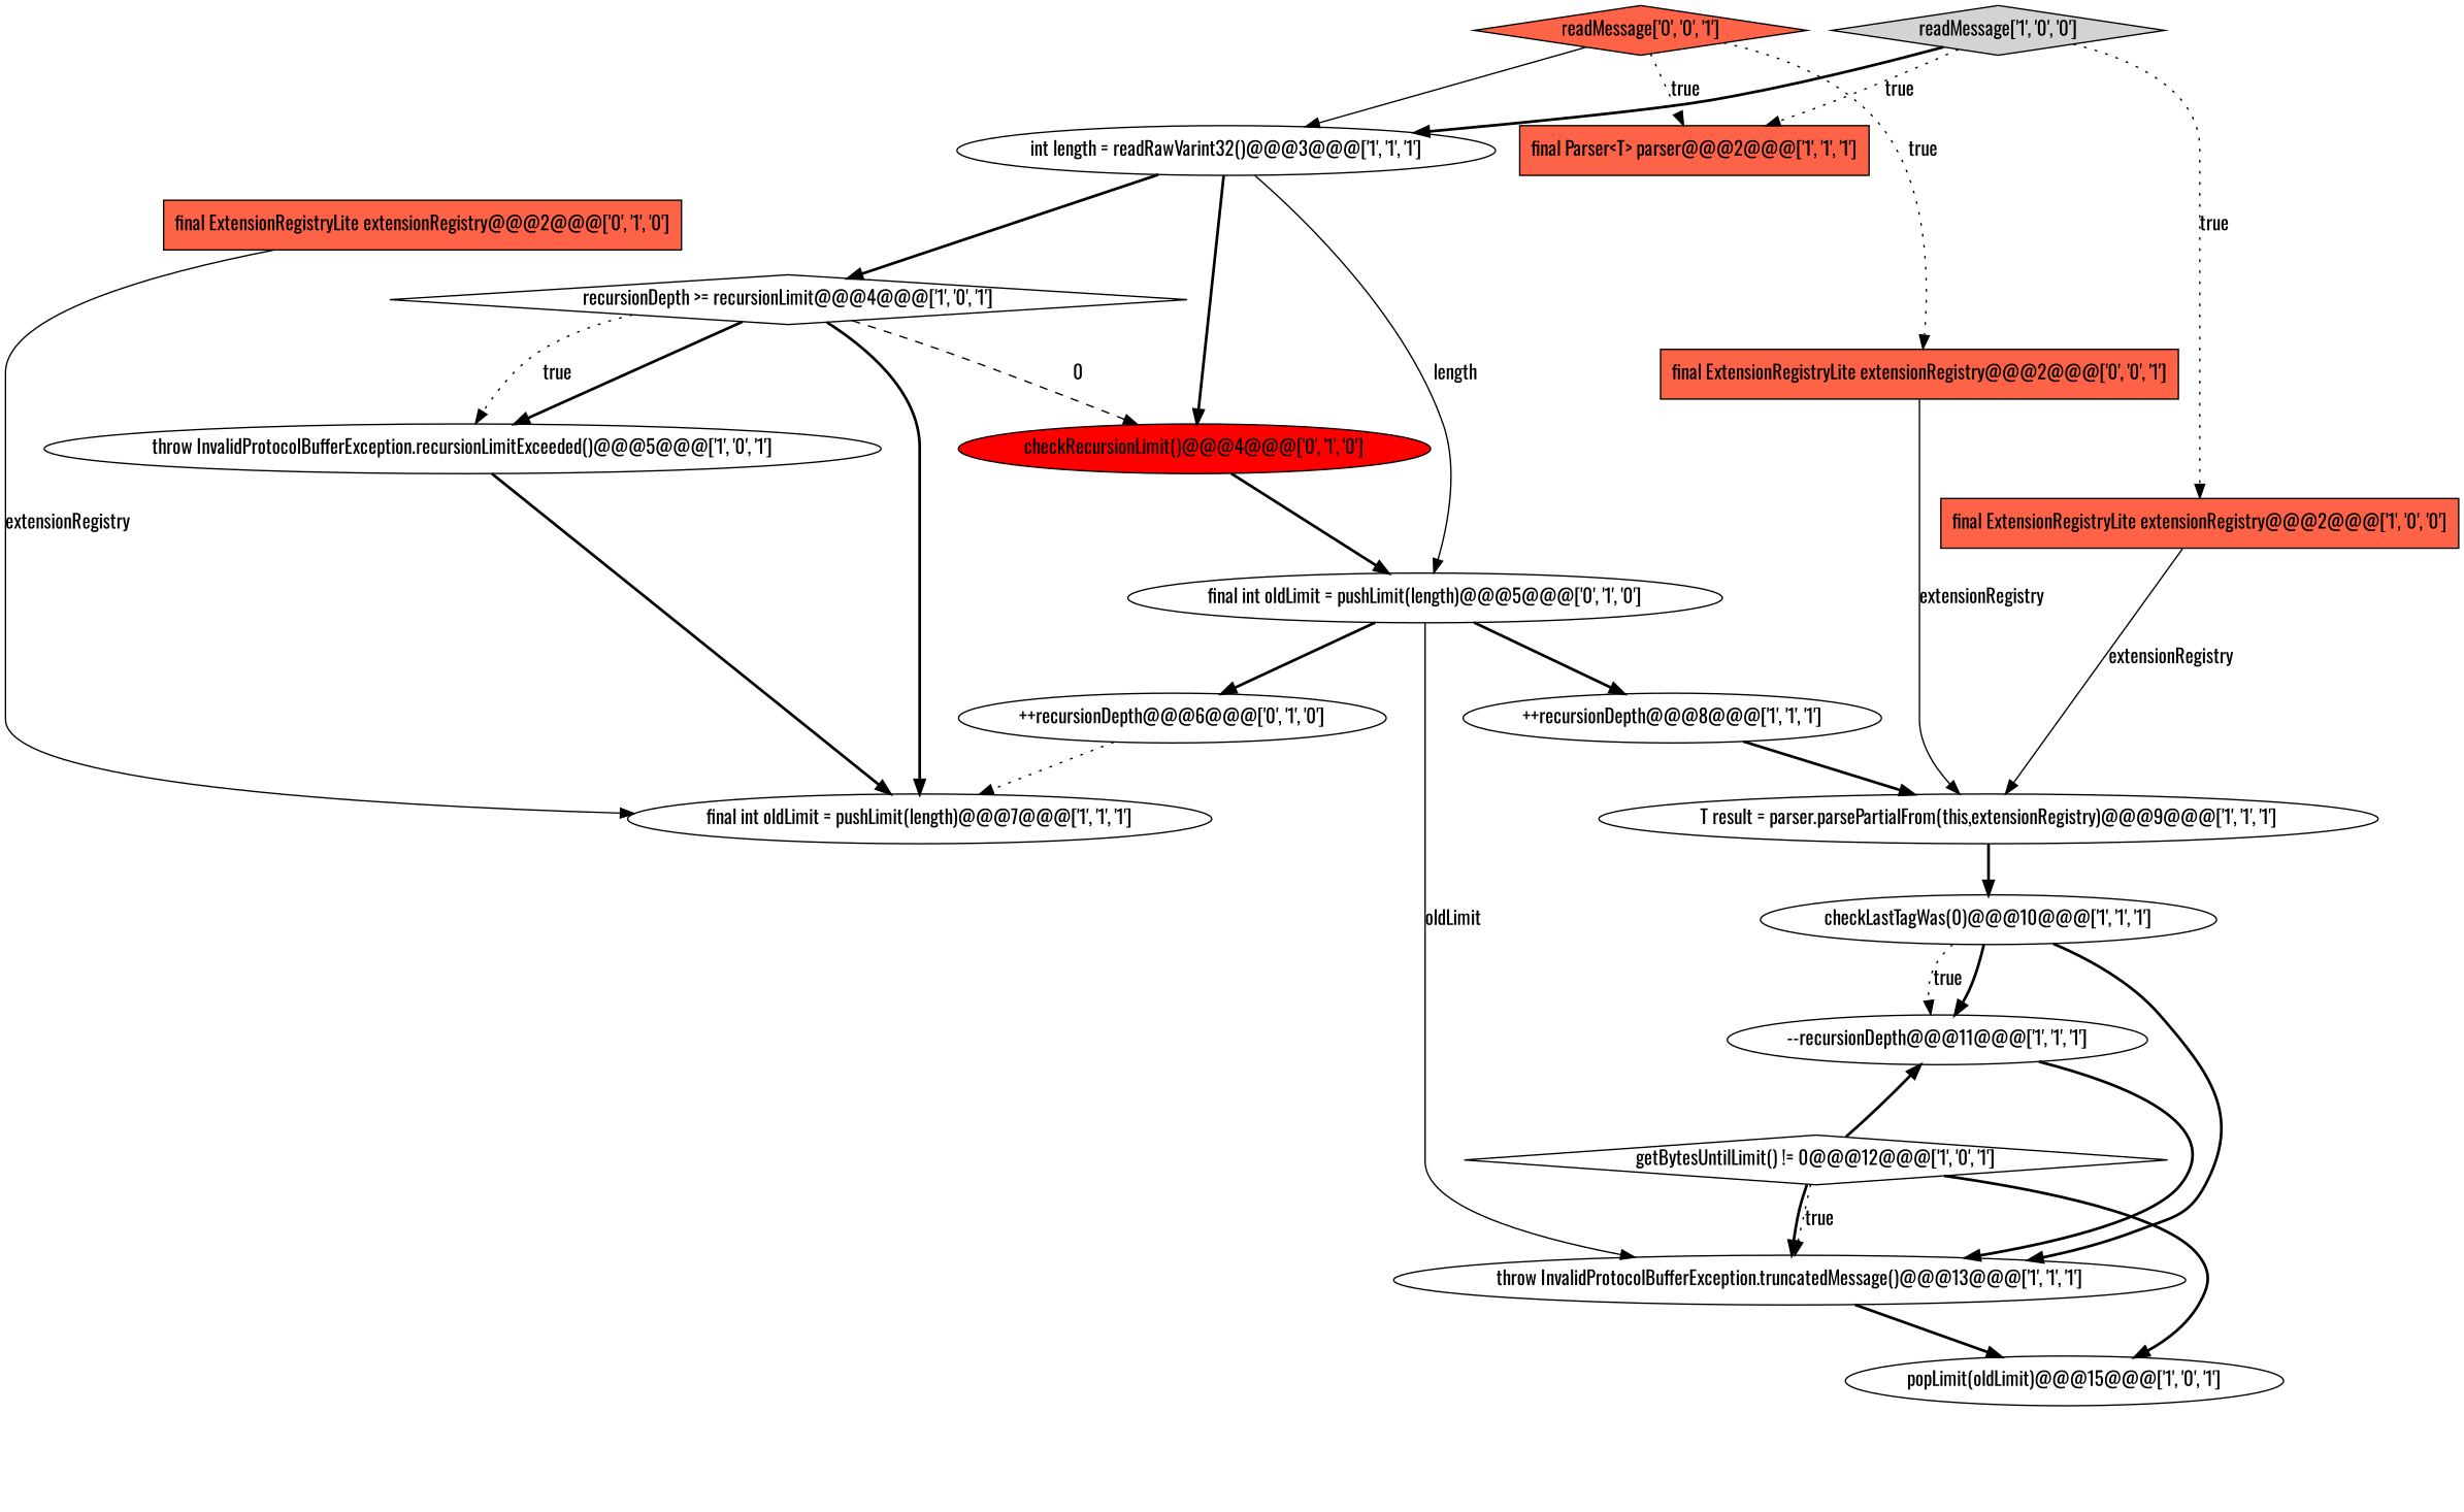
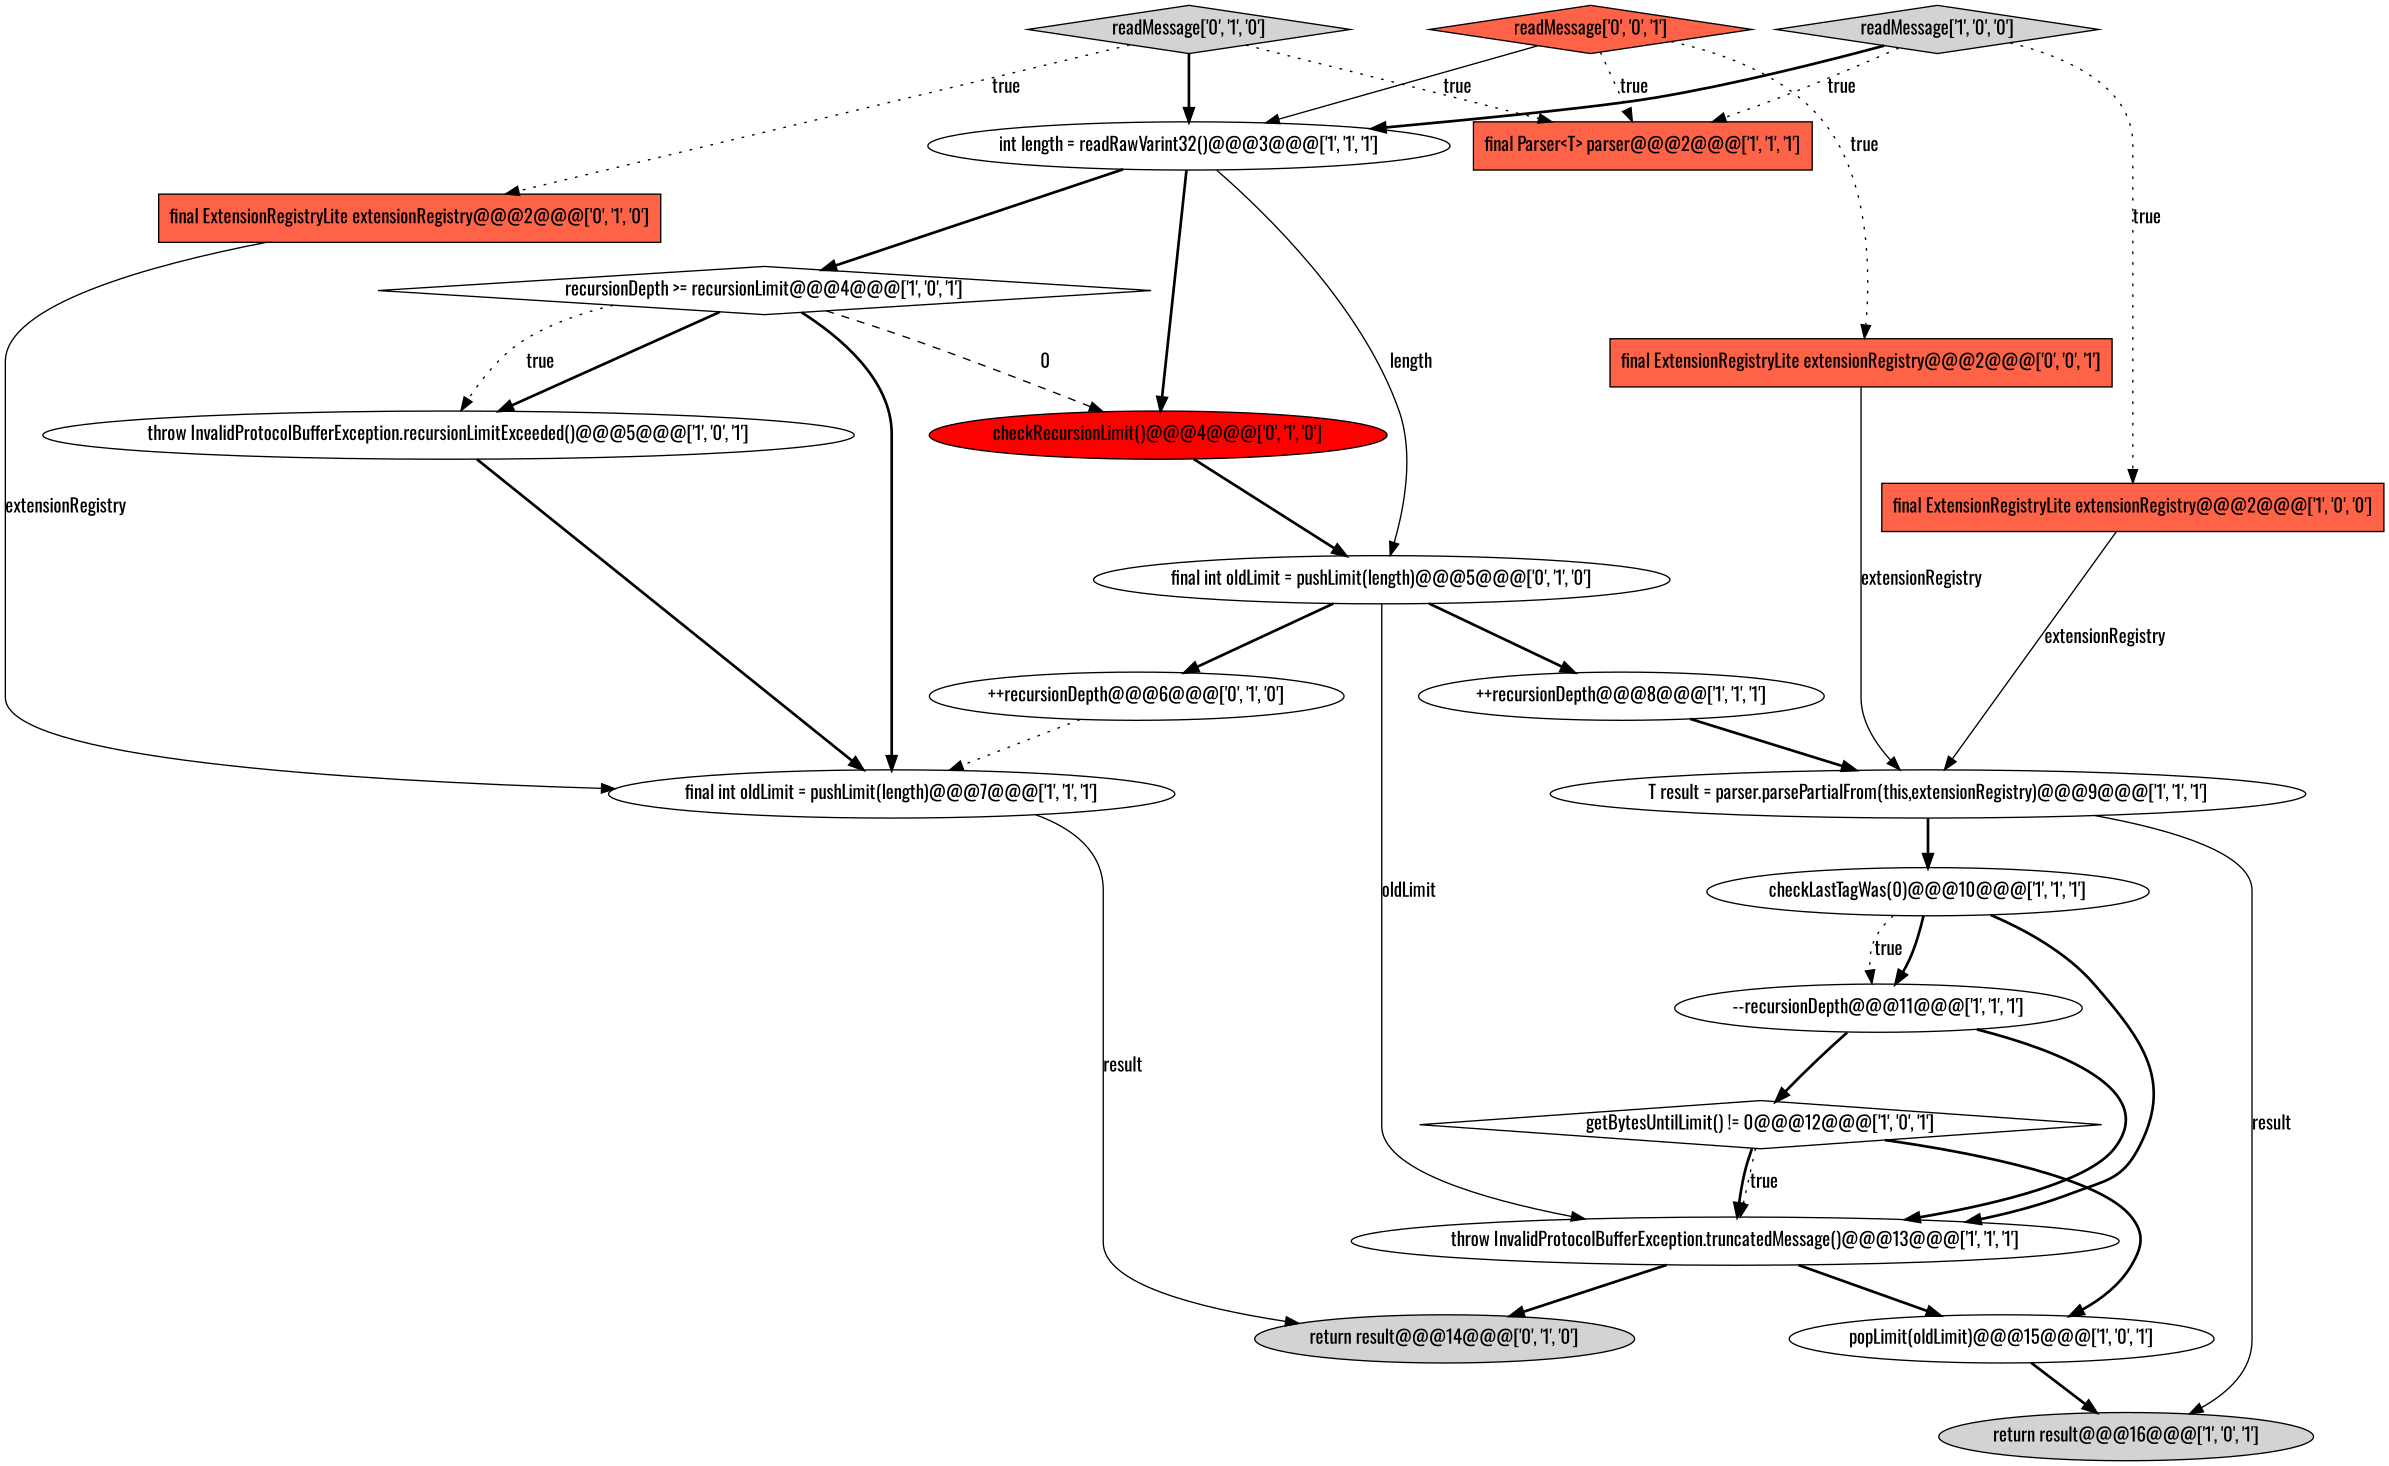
  digraph {
    fontname=Oswald
    node [fillcolor=white fontname=Oswald shape=ellipse style=filled]
    edge [fontname=Oswald style=bold]
    n1 [label="++recursionDepth@@@8@@@['1', '1', '1']"]
    n2 [label="T result = parser.parsePartialFrom(this,extensionRegistry)@@@9@@@['1', '1', '1']"]
    n3 [label="checkLastTagWas(0)@@@10@@@['1', '1', '1']"]
+   n4 [fillcolor=lightgray label="return result@@@16@@@['1', '0', '1']"]
+   n5 [fillcolor=lightgray label="readMessage['0', '1', '0']" shape=diamond]
    n6 [fillcolor=tomato label="final ExtensionRegistryLite extensionRegistry@@@2@@@['0', '1', '0']" shape=box]
    n7 [fillcolor=tomato label="final Parser<T> parser@@@2@@@['1', '1', '1']" shape=box]
    n8 [label="int length = readRawVarint32()@@@3@@@['1', '1', '1']"]
    n9 [label="final int oldLimit = pushLimit(length)@@@7@@@['1', '1', '1']"]
    n10 [label="recursionDepth >= recursionLimit@@@4@@@['1', '0', '1']" shape=diamond]
    n11 [fillcolor=red label="checkRecursionLimit()@@@4@@@['0', '1', '0']"]
    n12 [label="final int oldLimit = pushLimit(length)@@@5@@@['0', '1', '0']"]
    n13 [label="throw InvalidProtocolBufferException.truncatedMessage()@@@13@@@['1', '1', '1']"]
+   n14 [fillcolor=lightgray label="return result@@@14@@@['0', '1', '0']"]
    n15 [label="popLimit(oldLimit)@@@15@@@['1', '0', '1']"]
    n16 [label="--recursionDepth@@@11@@@['1', '1', '1']"]
    n17 [label="getBytesUntilLimit() != 0@@@12@@@['1', '0', '1']" shape=diamond]
    n18 [label="++recursionDepth@@@6@@@['0', '1', '0']"]
    n19 [label="throw InvalidProtocolBufferException.recursionLimitExceeded()@@@5@@@['1', '0', '1']"]
    n20 [fillcolor=tomato label="final ExtensionRegistryLite extensionRegistry@@@2@@@['1', '0', '0']" shape=box]
    n21 [fillcolor=lightgray label="readMessage['1', '0', '0']" shape=diamond]
    n22 [fillcolor=tomato label="final ExtensionRegistryLite extensionRegistry@@@2@@@['0', '0', '1']" shape=box]
    n23 [fillcolor=tomato label="readMessage['0', '0', '1']" shape=diamond]
    n1 -> n2
    n2 -> n3
+   n2 -> n4 [label=result style=solid]
    n3 -> n13
    n3 -> n16
    n3 -> n16 [label=true style=dotted]
+   n5 -> n6 [label=true style=dotted]
+   n5 -> n7 [label=true style=dotted]
+   n5 -> n8
    n6 -> n9 [label=extensionRegistry style=solid]
    n8 -> n10
    n8 -> n11
    n8 -> n12 [label=length style=solid]
+   n9 -> n14 [label=result style=solid]
    n10 -> n9
    n10 -> n11 [label=0 style=dashed]
    n10 -> n19
    n10 -> n19 [label=true style=dotted]
    n11 -> n12
    n12 -> n1
    n12 -> n13 [label=oldLimit style=solid]
    n12 -> n18
+   n13 -> n14
    n13 -> n15
+   n15 -> n4
    n16 -> n13
-   n17 -> n16
+   n16 -> n17
    n17 -> n13
    n17 -> n13 [label=true style=dotted]
    n17 -> n15
    n18 -> n9 [style=dotted]
    n19 -> n9
    n20 -> n2 [label=extensionRegistry style=solid]
    n21 -> n7 [label=true style=dotted]
    n21 -> n8
    n21 -> n20 [label=true style=dotted]
    n22 -> n2 [label=extensionRegistry style=solid]
    n23 -> n7 [label=true style=dotted]
    n23 -> n8 [style=solid]
    n23 -> n22 [label=true style=dotted]
  }
